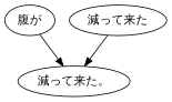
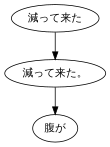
  digraph {
    fontname="DejaVu Sans"
    node [fontname="DejaVu Sans"]
    edge [fontname="DejaVu Sans"]
    n1 [label="腹が"]
    n2 [label="減って来た。"]
    n3 [label="減って来た"]
-   n1 -> n2
+   n2 -> n1
    n3 -> n2
  }
